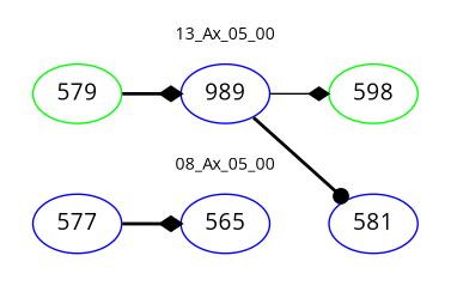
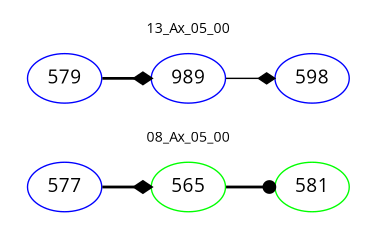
  digraph {
    fontname="Open Sans"
    rankdir=LR
    node [color=blue fontname="Open Sans"]
    edge [arrowhead=diamond color=black fontname="Open Sans" style=bold]
-   n1 [color=green label=579]
+   n1 [label=579]
    n2 [label=989]
-   n3 [color=green label=598]
+   n3 [label=598]
    n4 [label=577]
-   n5 [label=565]
-   n6 [label=581]
+   n5 [color=green label=565]
+   n6 [color=green label=581]
    subgraph cluster_1 {
      color=white
      fontsize=10
      label="13_Ax_05_00"
      n1
      n2
      n3
    }
    subgraph cluster_2 {
      color=white
      fontsize=10
      label="08_Ax_05_00"
      n4
      n5
      n6
    }
    n1 -> n2
    n2 -> n3 [style=solid]
    n4 -> n5
-   n2 -> n6 [arrowhead=dot]
+   n5 -> n6 [arrowhead=dot]
  }
